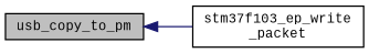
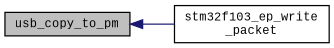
  digraph {
    rankdir=LR
    fontname="Liberation Mono"
    node [color=black fontname="Liberation Mono" fontsize=10 shape=record style=filled]
    n1 [fillcolor=grey75 fontcolor=black height=0.2 label=usb_copy_to_pm width=0.4]
-   n2 [fillcolor=white height=0.2 label="stm37f103_ep_write\l_packet" width=0.4]
+   n2 [fillcolor=white height=0.2 label="stm32f103_ep_write\l_packet" width=0.4]
    n1 -> n2 [color=midnightblue dir=back fontname="Liberation Mono" fontsize=10 labelfontname=Helvetica labelfontsize=10 style=solid]
  }
